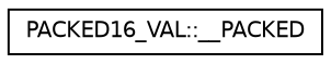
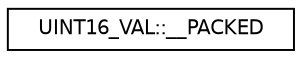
  digraph {
    rankdir=LR
-   n1 [color=black fillcolor=white fontname=Helvetica fontsize=10 height=0.2 label="PACKED16_VAL::__PACKED" shape=record style=filled width=0.4]
+   n1 [color=black fillcolor=white fontname=Helvetica fontsize=10 height=0.2 label="UINT16_VAL::__PACKED" shape=record style=filled width=0.4]
  }
